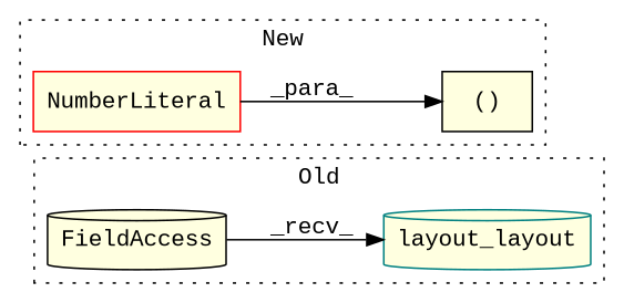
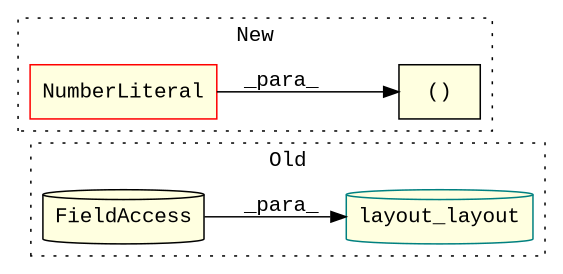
  digraph {
    fontname="Liberation Mono"
    rankdir=LR
    node [color=black fillcolor=lightyellow fontname="Liberation Mono" shape=cylinder style=filled]
    edge [arrowhead=normal fontname="Liberation Mono"]
    n1 [a=32 color=teal l=14 label=layout_layout s=20574]
    n2 [a=22 l=10 label=FieldAccess s=20556]
    n3 [a=106 l=15 label="()" s=9895 shape=box]
    n4 [a=34 color=red l=1 label=NumberLiteral s=9909 shape=box]
    subgraph cluster_1 {
      label=Old
      style=dotted
      n1
      n2
    }
    subgraph cluster_2 {
      label=New
      style=dotted
      n3
      n4
    }
-   n2 -> n1 [label=_recv_]
+   n2 -> n1 [label=_para_]
    n4 -> n3 [label=_para_]
  }
